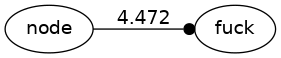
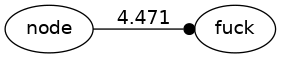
  digraph {
    rankdir=LR
    fontname="DejaVu Sans"
    node [fontname="DejaVu Sans" shape=oval color=black]
    n1 [label="node"]
    n2 [label=fuck]
-   n1 -> n2 [fontname="DejaVu Sans" label=4.472 style=solid arrowhead=dot]
+   n1 -> n2 [fontname="DejaVu Sans" label=4.471 style=solid arrowhead=dot]
  }
